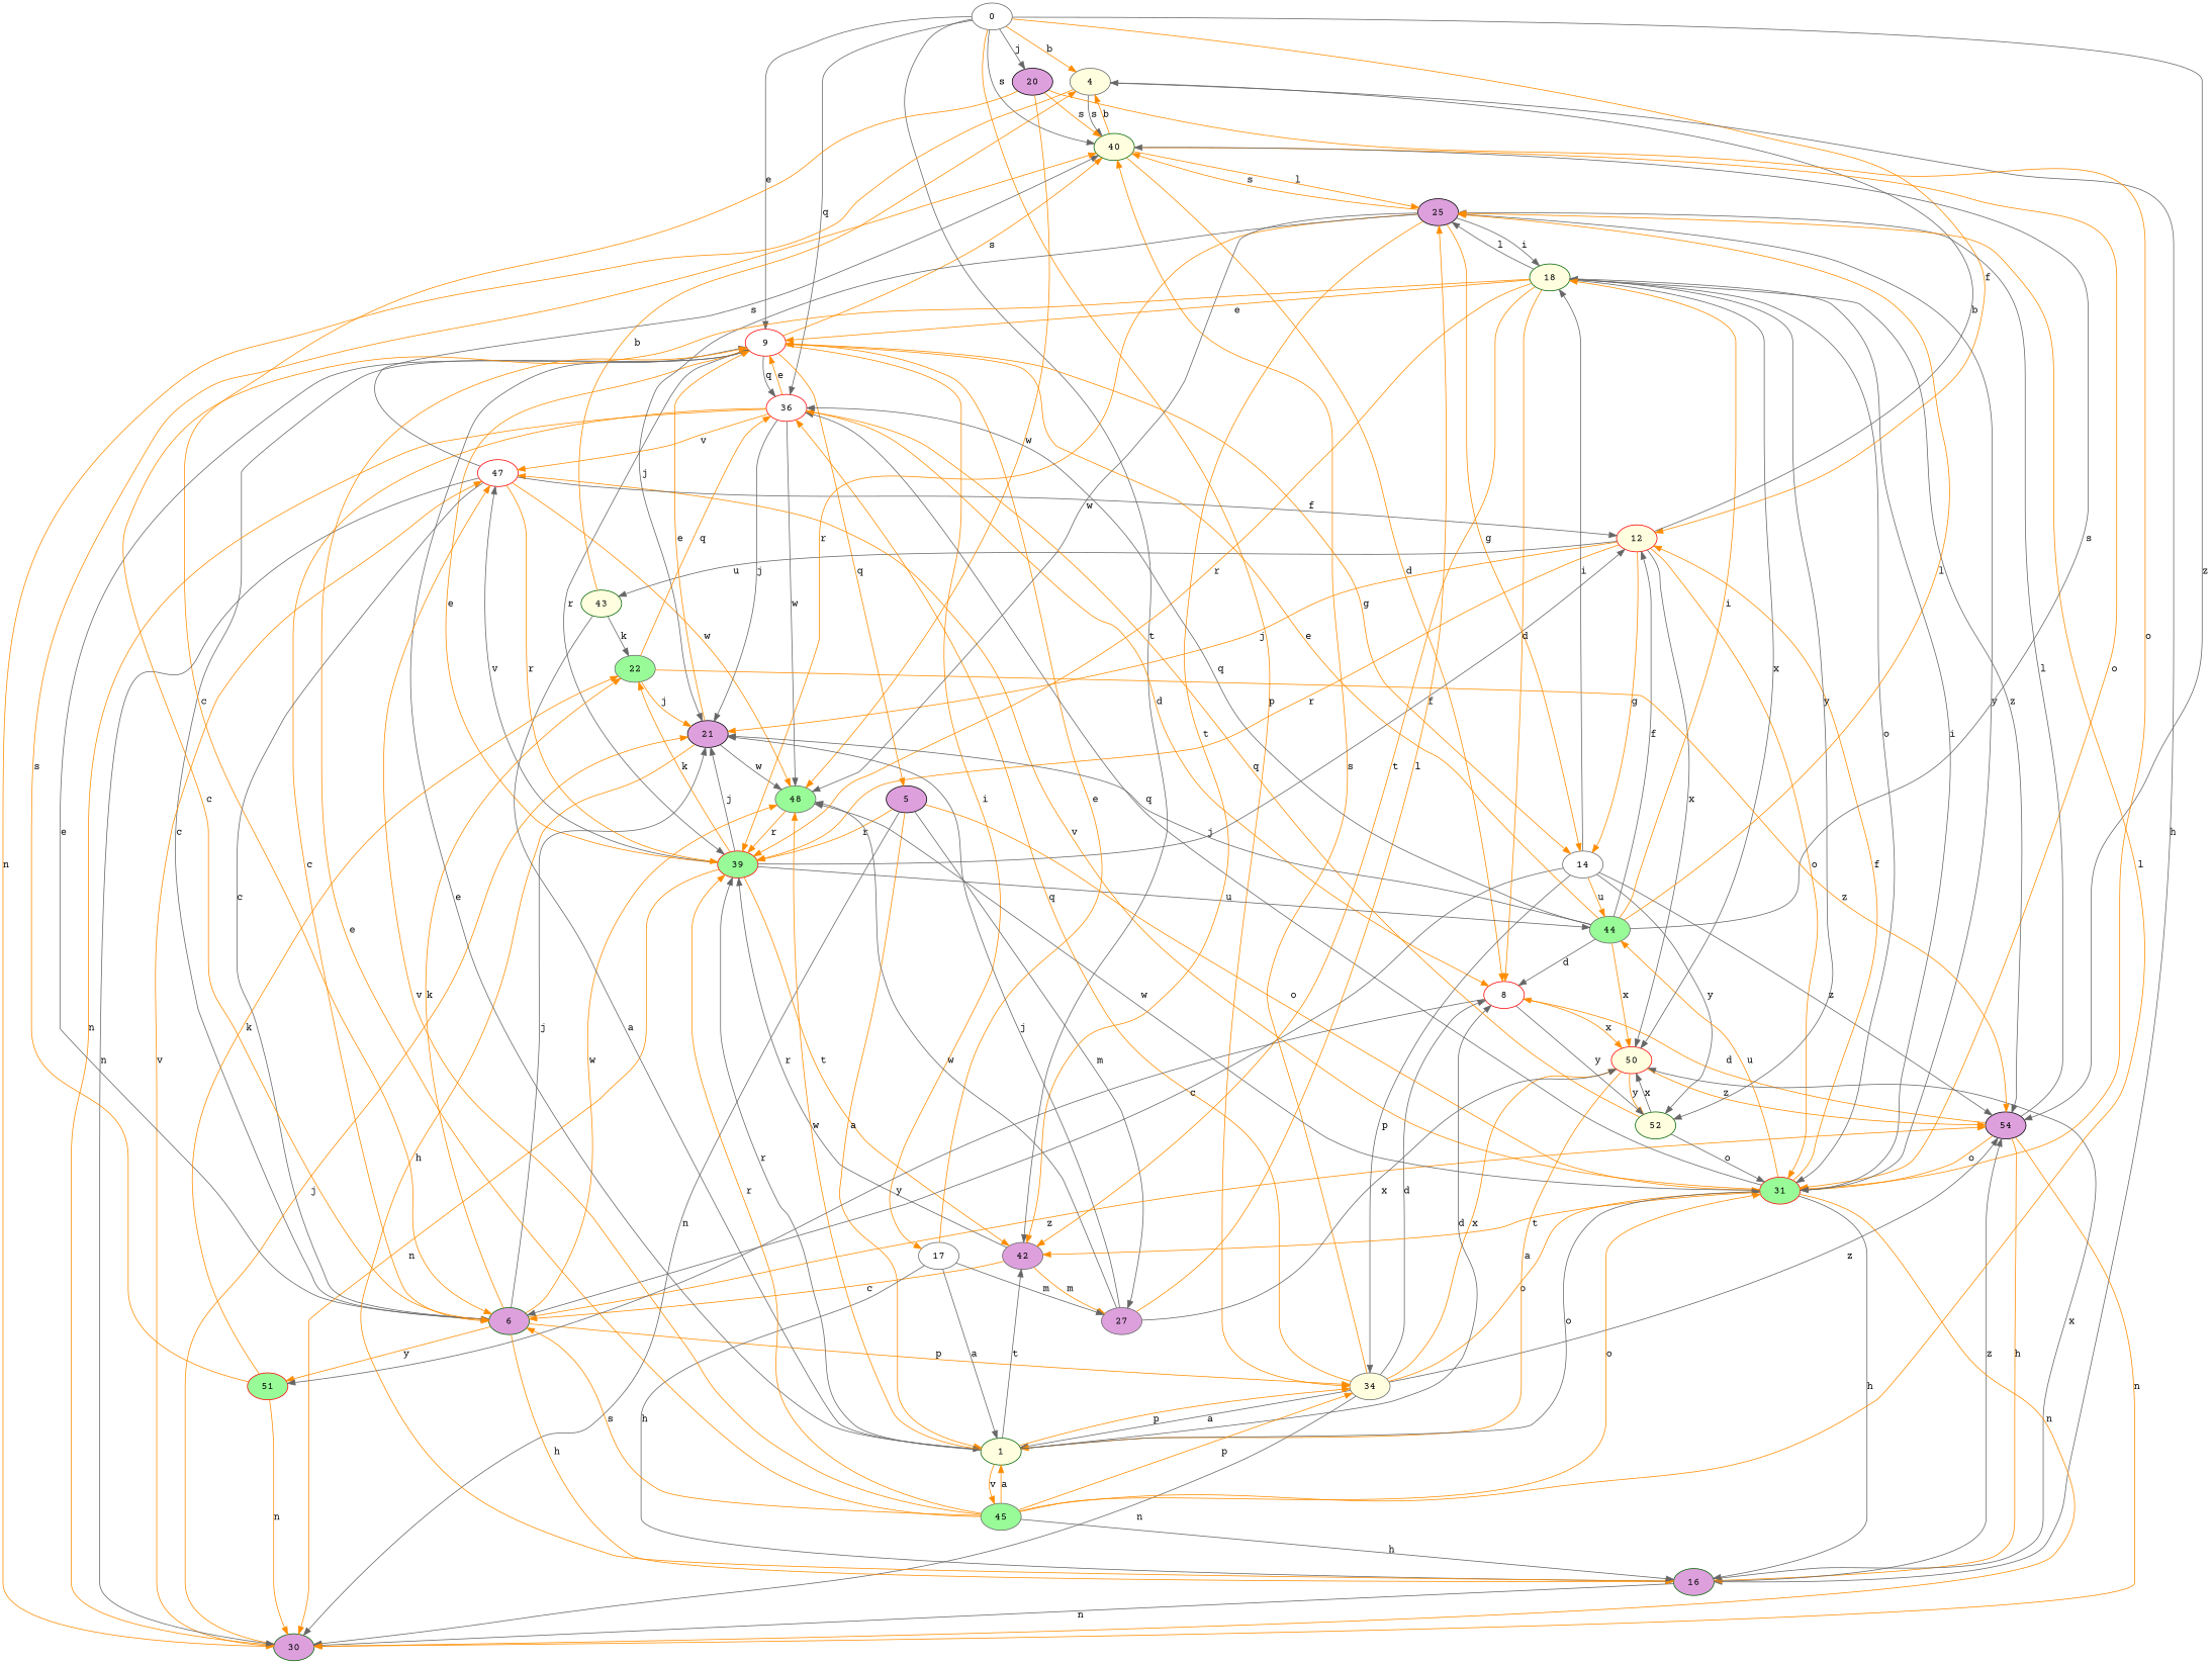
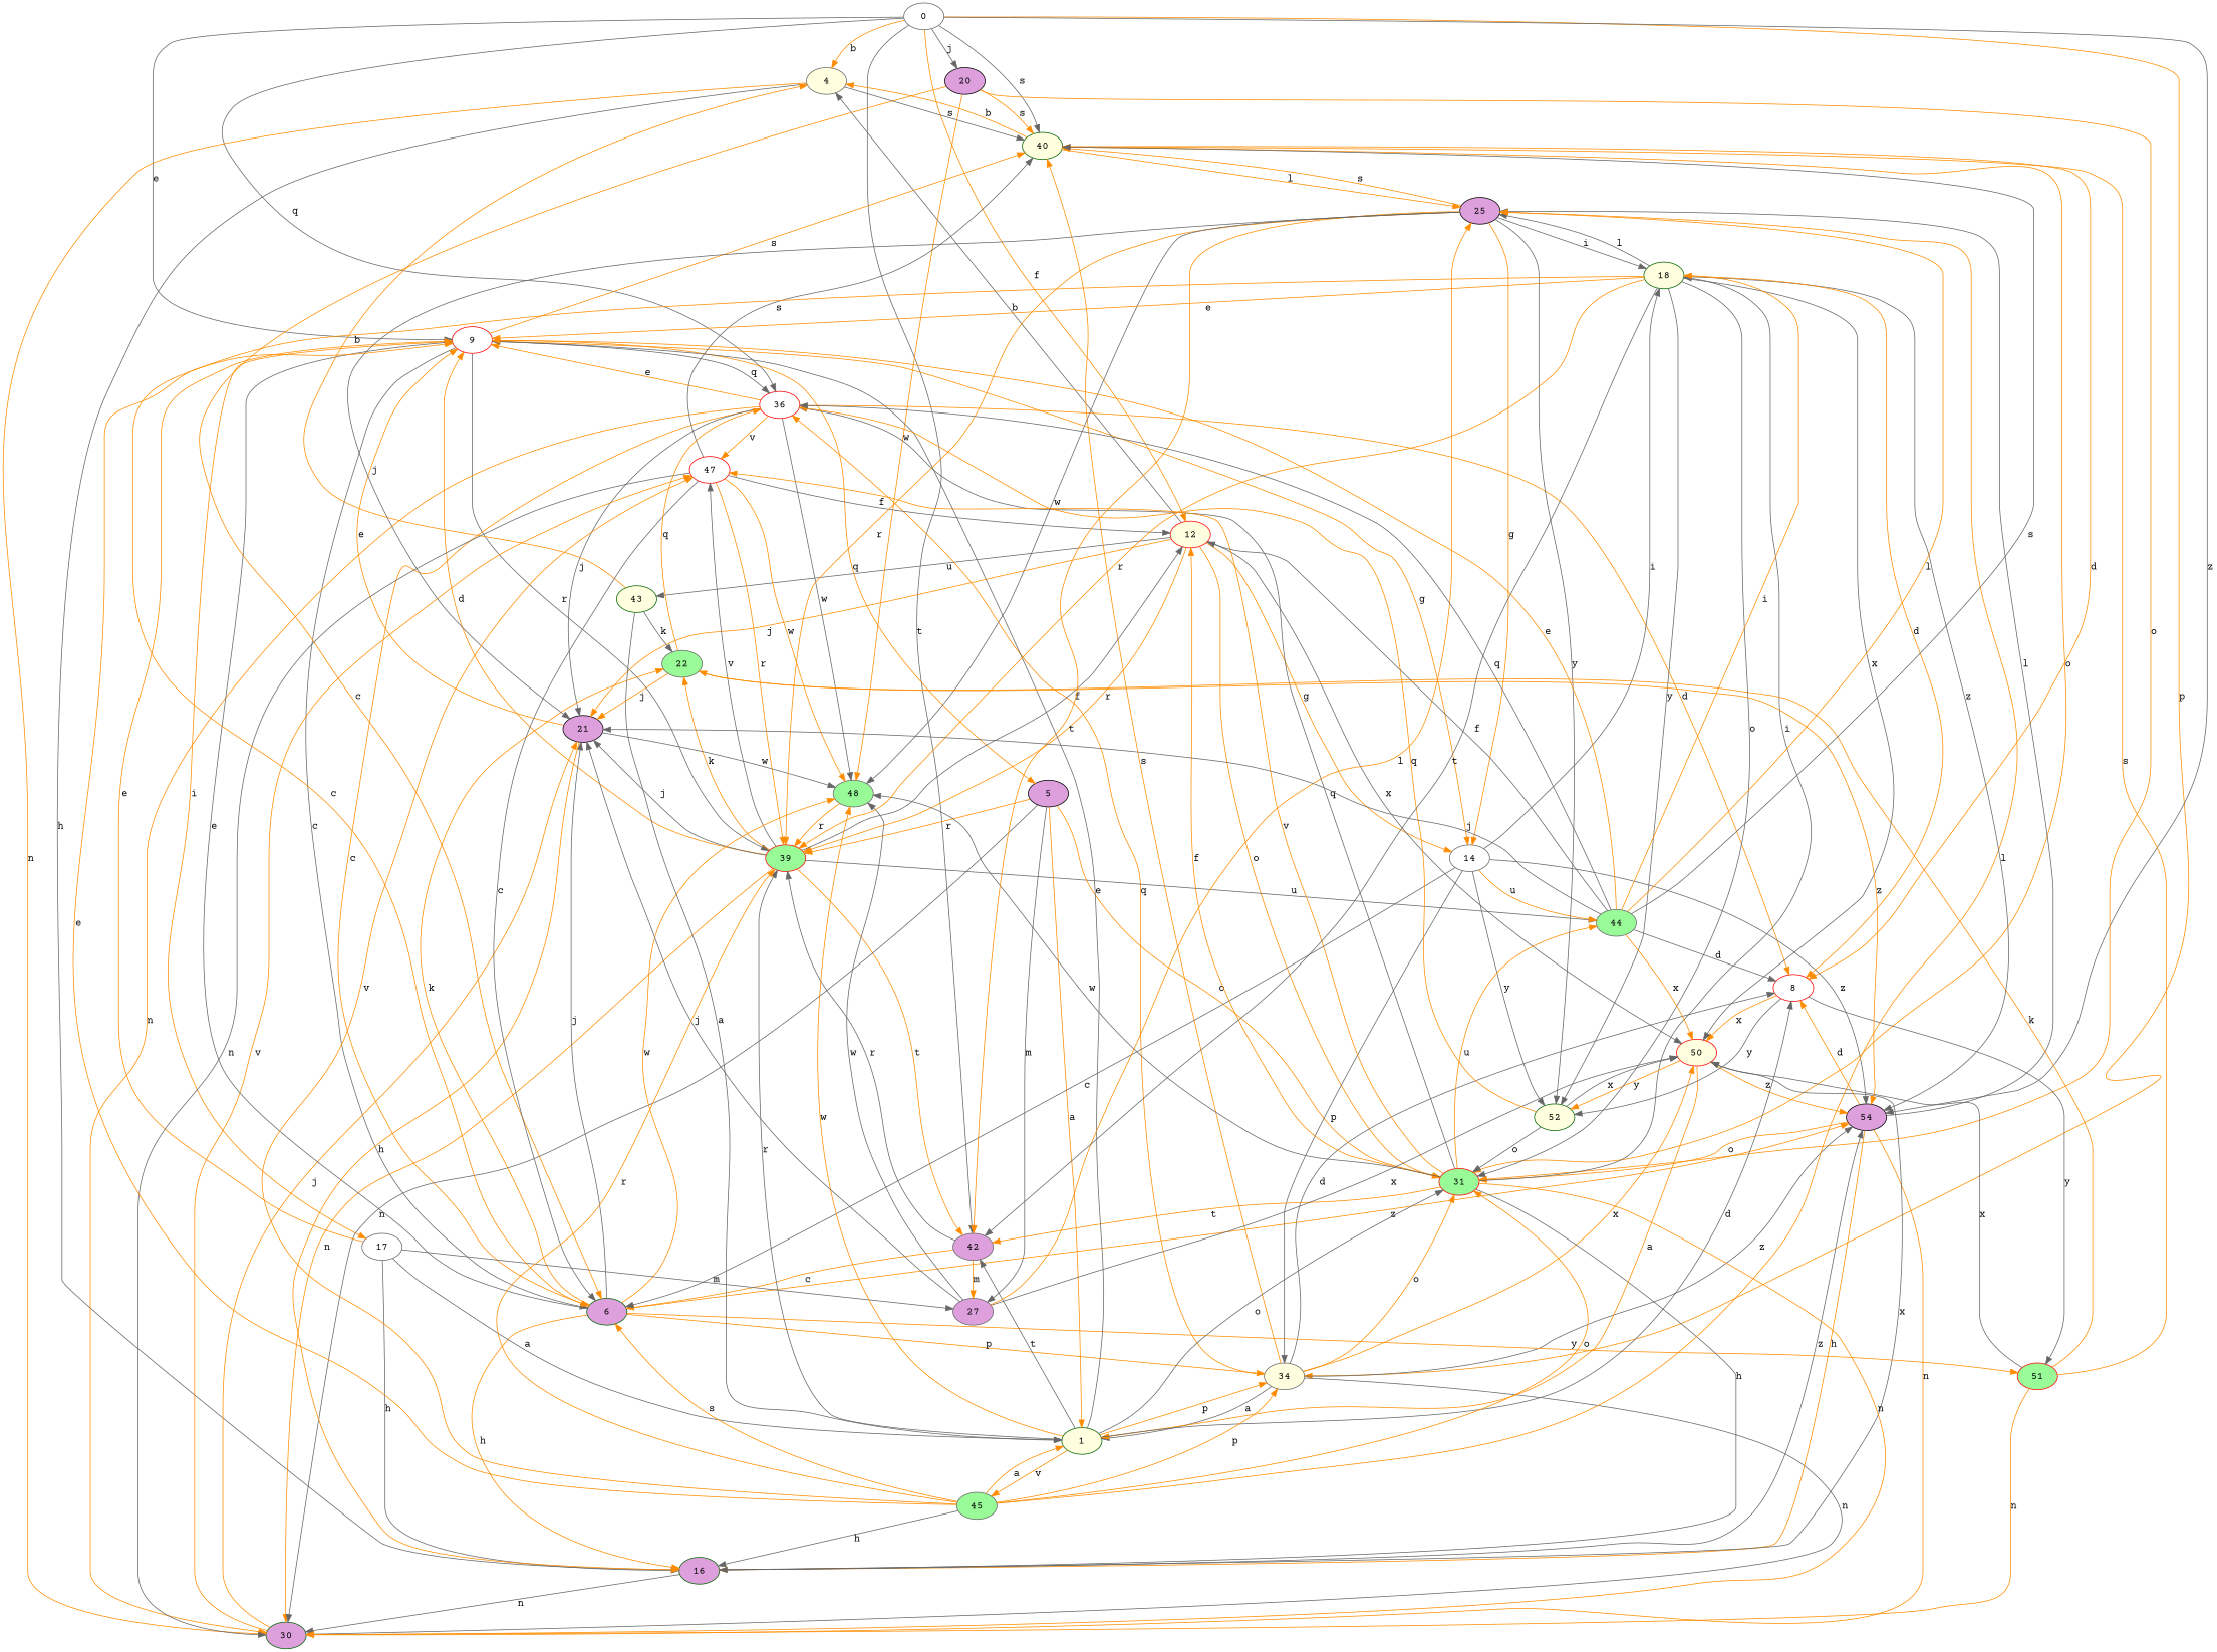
  strict digraph {
    fontname="Courier Prime"
    node [color=gray40 fillcolor=plum fontname="Courier Prime" style=filled]
    edge [color=darkorange fontname="Courier Prime"]
    0 [fillcolor=white]
    4 [fillcolor=lightyellow]
    9 [color=red fillcolor=white]
    12 [color=red fillcolor=lightyellow]
    20 [color=black]
    34 [fillcolor=lightyellow]
    36 [color=red fillcolor=white]
    40 [color=darkgreen fillcolor=lightyellow]
    42
    54 [color=black]
    16 [color=darkgreen]
    30 [color=darkgreen]
    39 [color=red fillcolor=palegreen]
    5 [color=black]
    6 [color=darkgreen]
    14 [fillcolor=white]
    17 [fillcolor=white]
    31 [color=red fillcolor=palegreen]
    21 [color=black]
    50 [color=red fillcolor=lightyellow]
    43 [color=darkgreen fillcolor=lightyellow]
    48 [fillcolor=palegreen]
    1 [color=darkgreen fillcolor=lightyellow]
    8 [color=red fillcolor=white]
    47 [color=red fillcolor=white]
    25 [color=black]
    27
    45 [fillcolor=palegreen]
    51 [color=red fillcolor=palegreen]
    52 [color=darkgreen fillcolor=lightyellow]
    18 [color=darkgreen fillcolor=lightyellow]
    44 [fillcolor=palegreen]
    22 [fillcolor=palegreen]
    0 -> 4 [label=b]
    0 -> 9 [color=gray40 label=e]
    0 -> 12 [label=f]
    0 -> 20 [color=gray40 label=j]
    0 -> 34 [label=p]
    0 -> 36 [color=gray40 label=q]
    0 -> 40 [color=gray40 label=s]
    0 -> 42 [color=gray40 label=t]
    0 -> 54 [color=gray40 label=z]
    4 -> 40 [color=gray40 label=s]
    4 -> 16 [color=gray40 label=h]
    4 -> 30 [label=n]
    9 -> 36 [color=gray40 label=q]
    9 -> 40 [label=s]
    9 -> 39 [color=gray40 label=r]
    9 -> 5 [label=q]
    9 -> 6 [color=gray40 label=c]
    9 -> 14 [label=g]
    9 -> 17 [label=i]
    12 -> 4 [color=gray40 label=b]
    12 -> 39 [label=r]
    12 -> 14 [label=g]
    12 -> 31 [label=o]
    12 -> 21 [label=j]
    12 -> 50 [color=gray40 label=x]
    12 -> 43 [color=gray40 label=u]
    20 -> 40 [label=s]
    20 -> 6 [label=c]
    20 -> 31 [label=o]
    20 -> 48 [label=w]
    34 -> 36 [label=q]
    34 -> 40 [label=s]
    34 -> 54 [color=gray40 label=z]
    34 -> 30 [color=gray40 label=n]
    34 -> 31 [label=o]
    34 -> 50 [label=x]
    34 -> 1 [color=gray40 label=a]
    34 -> 8 [color=gray40 label=d]
    36 -> 9 [label=e]
    36 -> 30 [label=n]
    36 -> 6 [label=c]
    36 -> 21 [color=gray40 label=j]
    36 -> 48 [color=gray40 label=w]
    36 -> 8 [label=d]
    36 -> 47 [label=v]
    40 -> 4 [label=b]
    40 -> 31 [label=o]
    40 -> 8 [label=d]
    40 -> 25 [label=l]
    42 -> 39 [color=gray40 label=r]
    42 -> 6 [label=c]
    42 -> 27 [label=m]
    54 -> 16 [label=h]
    54 -> 30 [label=n]
    54 -> 31 [label=o]
    54 -> 8 [label=d]
    54 -> 25 [color=gray40 label=l]
    16 -> 54 [color=gray40 label=z]
    16 -> 30 [color=gray40 label=n]
    16 -> 50 [color=gray40 label=x]
    30 -> 21 [label=j]
    30 -> 47 [label=v]
-   39 -> 9 [label=e]
+   39 -> 9 [label=d]
    39 -> 12 [color=gray40 label=f]
    39 -> 42 [label=t]
    39 -> 30 [label=n]
    39 -> 21 [color=gray40 label=j]
    39 -> 47 [color=gray40 label=v]
    39 -> 44 [color=gray40 label=u]
    39 -> 22 [label=k]
    5 -> 30 [color=gray40 label=n]
    5 -> 39 [label=r]
    5 -> 31 [label=o]
    5 -> 1 [label=a]
    5 -> 27 [color=gray40 label=m]
    6 -> 9 [color=gray40 label=e]
    6 -> 34 [label=p]
    6 -> 54 [label=z]
    6 -> 16 [label=h]
    6 -> 21 [color=gray40 label=j]
    6 -> 48 [label=w]
    6 -> 51 [label=y]
    6 -> 22 [label=k]
    14 -> 34 [color=gray40 label=p]
    14 -> 54 [color=gray40 label=z]
    14 -> 6 [color=gray40 label=c]
    14 -> 52 [color=gray40 label=y]
    14 -> 18 [color=gray40 label=i]
    14 -> 44 [label=u]
    17 -> 9 [label=e]
    17 -> 16 [color=gray40 label=h]
    17 -> 1 [color=gray40 label=a]
    17 -> 27 [color=gray40 label=m]
    31 -> 12 [label=f]
    31 -> 36 [color=gray40 label=q]
    31 -> 42 [label=t]
    31 -> 16 [color=gray40 label=h]
    31 -> 30 [label=n]
    31 -> 48 [color=gray40 label=w]
    31 -> 47 [label=v]
    31 -> 18 [color=gray40 label=i]
    31 -> 44 [label=u]
    21 -> 9 [label=e]
    21 -> 16 [label=h]
    21 -> 48 [color=gray40 label=w]
    50 -> 54 [label=z]
    50 -> 1 [label=a]
    50 -> 52 [label=y]
    43 -> 4 [label=b]
    43 -> 1 [color=gray40 label=a]
    43 -> 22 [color=gray40 label=k]
    48 -> 39 [label=r]
    1 -> 9 [color=gray40 label=e]
    1 -> 34 [label=p]
    1 -> 42 [color=gray40 label=t]
    1 -> 39 [color=gray40 label=r]
    1 -> 31 [color=gray40 label=o]
    1 -> 48 [label=w]
    1 -> 8 [color=gray40 label=d]
    1 -> 45 [label=v]
    8 -> 50 [label=x]
    8 -> 51 [color=gray40 label=y]
    8 -> 52 [color=gray40 label=y]
    47 -> 12 [color=gray40 label=f]
    47 -> 40 [color=gray40 label=s]
    47 -> 30 [color=gray40 label=n]
    47 -> 39 [label=r]
    47 -> 6 [color=gray40 label=c]
    47 -> 48 [label=w]
    25 -> 40 [label=s]
    25 -> 42 [label=t]
    25 -> 39 [label=r]
    25 -> 14 [label=g]
    25 -> 21 [color=gray40 label=j]
    25 -> 48 [color=gray40 label=w]
-   25 -> 31 [color=gray40 label=y]
+   25 -> 52 [color=gray40 label=y]
    25 -> 18 [color=gray40 label=i]
    27 -> 21 [color=gray40 label=j]
    27 -> 50 [color=gray40 label=x]
    27 -> 48 [color=gray40 label=w]
    27 -> 25 [label=l]
    45 -> 9 [label=e]
    45 -> 34 [label=p]
    45 -> 16 [color=gray40 label=h]
    45 -> 39 [label=r]
    45 -> 6 [label=s]
    45 -> 31 [label=o]
    45 -> 1 [label=a]
    45 -> 47 [label=v]
    45 -> 25 [label=l]
    51 -> 40 [label=s]
    51 -> 30 [label=n]
+   51 -> 50 [color=gray40 label=x]
    51 -> 22 [label=k]
    52 -> 36 [label=q]
    52 -> 31 [color=gray40 label=o]
    52 -> 50 [color=gray40 label=x]
    18 -> 9 [label=e]
-   18 -> 42 [label=t]
+   18 -> 42 [color=gray40 label=t]
    18 -> 54 [color=gray40 label=z]
    18 -> 39 [label=r]
    18 -> 6 [label=c]
    18 -> 31 [color=gray40 label=o]
    18 -> 50 [color=gray40 label=x]
    18 -> 8 [label=d]
    18 -> 25 [color=gray40 label=l]
    18 -> 52 [color=gray40 label=y]
    44 -> 9 [label=e]
    44 -> 12 [color=gray40 label=f]
    44 -> 36 [color=gray40 label=q]
    44 -> 40 [color=gray40 label=s]
    44 -> 21 [color=gray40 label=j]
    44 -> 50 [label=x]
    44 -> 8 [color=gray40 label=d]
    44 -> 25 [label=l]
    44 -> 18 [label=i]
    22 -> 36 [label=q]
    22 -> 54 [label=z]
    22 -> 21 [label=j]
  }
